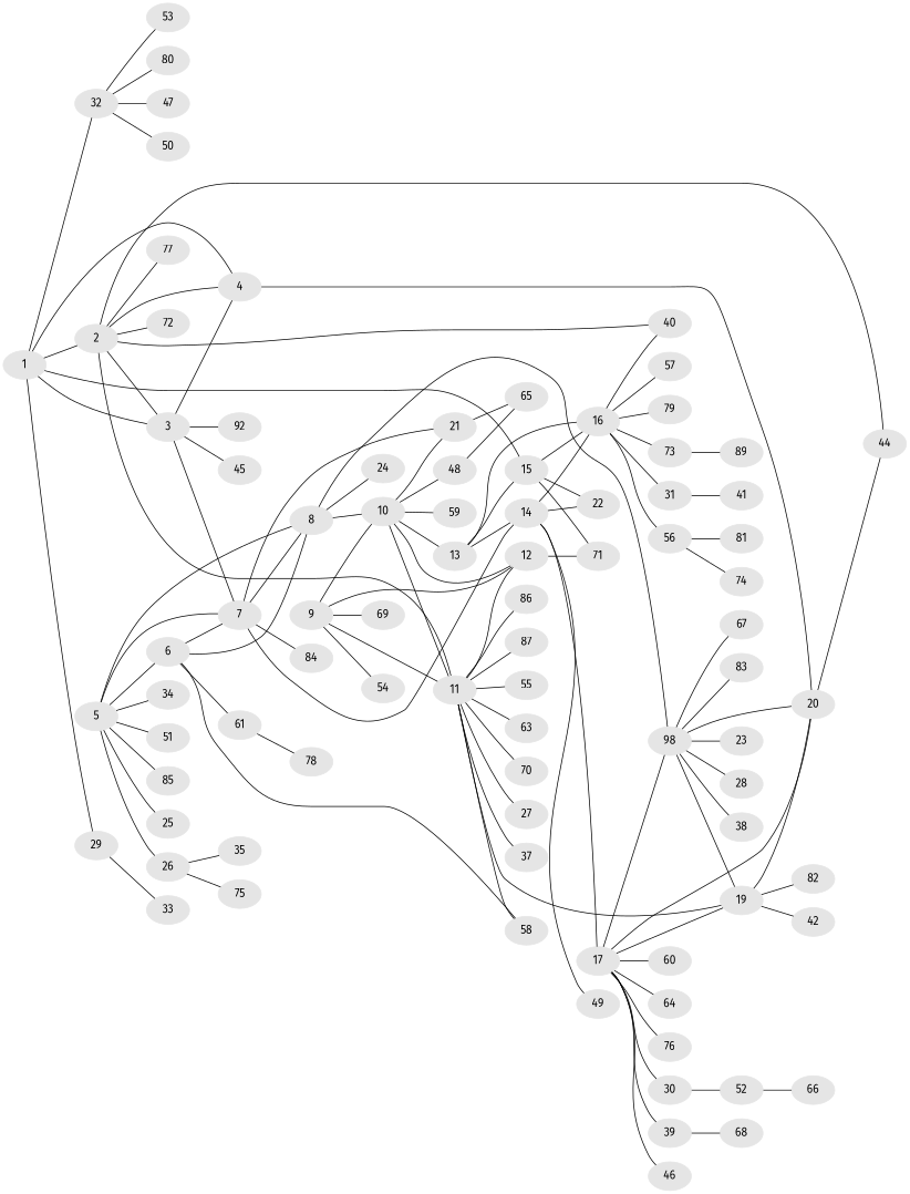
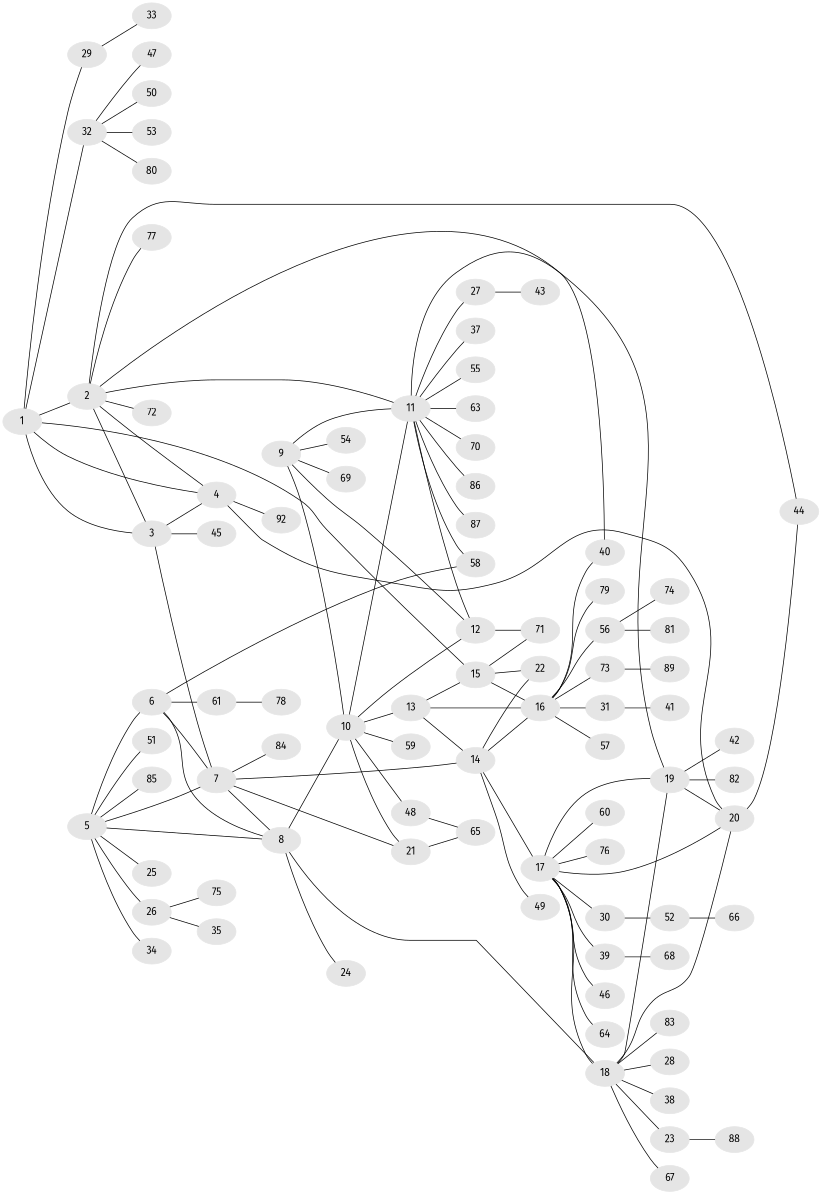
  graph {
    fontname="Fira Sans"
    rankdir=LR
    node [color=gray90 fontname="Fira Sans" style=filled]
    edge [fontname="Fira Sans"]
    1
    2
    3
    4
    15
    29
    32
    11
    40
    44
    72
    77
    7
    45
    n15 [label=92]
    20
    71
    16
    22
    33
    47
    50
    53
    80
    58
    12
    19
    27
    37
    55
    63
    70
    86
    87
    8
    14
    21
    84
    5
    6
    25
    26
    34
    51
    85
    61
    10
-   18 [label=98]
+   18
    24
    35
    75
    78
    17
    49
    65
    13
    48
    59
    23
    28
    38
    67
    83
    9
    54
    69
    42
    82
+   43
    31
    56
    57
    73
    79
    30
    39
    46
    60
    64
    76
    41
    74
    81
    89
    52
    68
+   88
    66
    1 -- 2
    1 -- 3
    1 -- 4
    1 -- 15
    1 -- 29
    1 -- 32
    2 -- 3
    2 -- 4
    2 -- 11
    2 -- 40
    2 -- 44
    2 -- 72
    2 -- 77
    3 -- 4
    3 -- 7
    3 -- 45
-   3 -- n15
+   4 -- n15
    4 -- 20
    15 -- 71
    15 -- 16
    15 -- 22
    29 -- 33
    32 -- 47
    32 -- 50
    32 -- 53
    32 -- 80
    11 -- 58
    11 -- 12
    11 -- 19
    11 -- 27
    11 -- 37
    11 -- 55
    11 -- 63
    11 -- 70
    11 -- 86
    11 -- 87
    7 -- 8
    7 -- 14
    7 -- 21
    7 -- 84
    20 -- 44
    16 -- 40
    16 -- 31
    16 -- 56
    16 -- 57
    16 -- 73
    16 -- 79
    12 -- 71
    19 -- 20
    19 -- 42
    19 -- 82
+   27 -- 43
    8 -- 10
    8 -- 18
    8 -- 24
    14 -- 16
    14 -- 22
    14 -- 17
    14 -- 49
    21 -- 65
    5 -- 7
    5 -- 8
    5 -- 6
    5 -- 25
    5 -- 26
    5 -- 34
    5 -- 51
    5 -- 85
    6 -- 7
    6 -- 58
    6 -- 8
    6 -- 61
    26 -- 35
    26 -- 75
    61 -- 78
    10 -- 11
    10 -- 12
    10 -- 21
    10 -- 13
    10 -- 48
    10 -- 59
    18 -- 20
    18 -- 19
    18 -- 23
    18 -- 28
    18 -- 38
    18 -- 67
    18 -- 83
    17 -- 20
    17 -- 19
    17 -- 18
    17 -- 30
    17 -- 39
    17 -- 46
    17 -- 60
    17 -- 64
    17 -- 76
    13 -- 15
    13 -- 16
    13 -- 14
    48 -- 65
+   23 -- 88
    9 -- 11
    9 -- 12
    9 -- 10
    9 -- 54
    9 -- 69
    31 -- 41
    56 -- 74
    56 -- 81
    73 -- 89
    30 -- 52
    39 -- 68
    52 -- 66
  }
